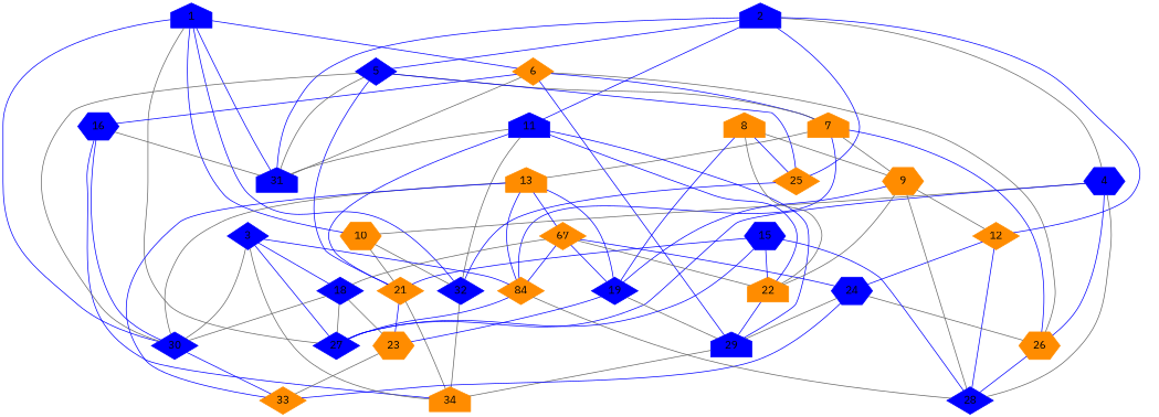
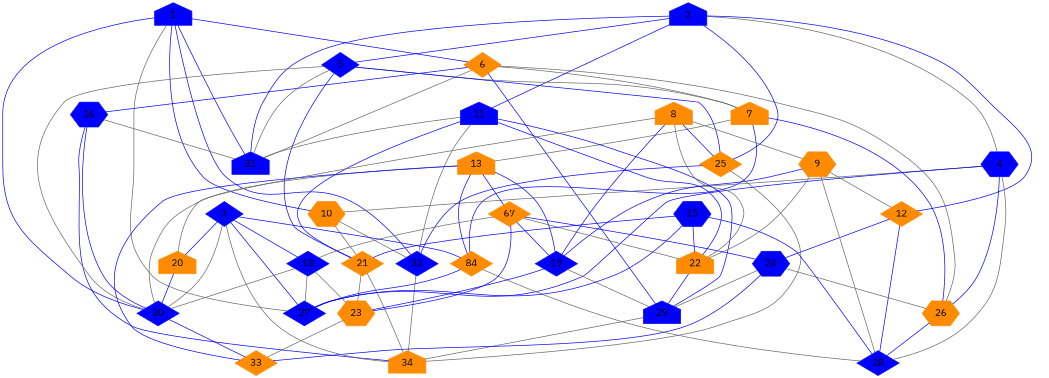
  graph {
    fontname="IBM Plex Sans"
    node [color=blue fontname="IBM Plex Sans" shape=diamond style=filled]
    edge [color=blue fontname="IBM Plex Sans" weight=1.0]
    1 [shape=house]
    6 [color=darkorange]
    10 [color=darkorange shape=hexagon]
    27
    30
    31 [shape=house]
    32
    26 [color=darkorange shape=hexagon]
    7 [color=darkorange shape=house]
    16 [shape=hexagon]
    29 [shape=house]
    21 [color=darkorange]
    33 [color=darkorange]
    34 [color=darkorange shape=house]
    2 [shape=house]
    4 [shape=hexagon]
    5
    11 [shape=house]
    12 [color=darkorange]
    25 [color=darkorange]
    28
    22 [color=darkorange shape=house]
    24 [shape=hexagon]
    3
    n25 [color=darkorange label=84]
    18
+   20 [color=darkorange shape=house]
    23 [color=darkorange shape=hexagon]
    9 [color=darkorange shape=hexagon]
    13 [color=darkorange shape=house]
    19
    n32 [color=darkorange label=67]
    8 [color=darkorange shape=house]
    15 [shape=hexagon]
    1 -- 6
    1 -- 10
    1 -- 27 [color=gray40]
    1 -- 30
    1 -- 31
    1 -- 32
    6 -- 31 [color=gray40]
    6 -- 26 [color=gray40]
-   6 -- 7
+   6 -- 7 [color=gray40]
    6 -- 16
    6 -- 29
    10 -- 32 [color=gray40 weight=2.0]
    10 -- 21 [color=gray40]
    30 -- 33
    32 -- 34 [color=gray40]
    26 -- 28
    7 -- 26
    7 -- n25 [weight=2.0]
-   7 -- 9 [color=gray40]
    7 -- 13 [color=gray40]
    16 -- 30
    16 -- 31 [color=gray40]
    16 -- 34
    29 -- 34 [color=gray40]
    21 -- 34 [color=gray40]
-   21 -- 23
+   21 -- 23 [color=gray40]
    2 -- 31
    2 -- 4 [color=gray40]
    2 -- 5
    2 -- 11
    2 -- 12
    2 -- 25
    4 -- 10 [color=gray40 weight=2.0]
    4 -- 27
    4 -- 26
    4 -- 28 [color=gray40]
    5 -- 30 [color=gray40]
    5 -- 31 [color=gray40]
    5 -- 7 [color=gray40]
    5 -- 21
    5 -- 25
    11 -- 31 [color=gray40]
    11 -- 32 [color=gray40]
    11 -- 29
    11 -- 21
    11 -- 22
    12 -- 28
    12 -- 24
    25 -- 32
+   25 -- 34 [color=gray40]
    22 -- 29
    24 -- 26 [color=gray40 weight=2.0]
    24 -- 29 [color=gray40]
    24 -- 33
    3 -- 27
    3 -- 30 [color=gray40]
    3 -- 34 [color=gray40]
    3 -- n25
    3 -- 18
+   3 -- 20
    n25 -- 27
    n25 -- 28 [color=gray40]
    18 -- 27 [color=gray40]
    18 -- 30 [color=gray40]
    18 -- 23 [color=gray40 weight=2.0]
+   20 -- 30
    23 -- 33 [color=gray40]
    9 -- 12 [color=gray40]
    9 -- 28 [color=gray40]
    9 -- 22 [color=gray40]
    9 -- 19
    13 -- 30 [color=gray40]
    13 -- 33
    13 -- n25
    13 -- 19
    13 -- n32
    19 -- 29 [color=gray40]
    19 -- 23
    n32 -- 22 [color=gray40]
    n32 -- 24
    n32 -- 18 [color=gray40]
-   n32 -- n25
+   n32 -- 23
    n32 -- 19
    8 -- 25
    8 -- 22 [color=gray40]
+   8 -- 20 [color=gray40]
    8 -- 9 [color=gray40]
    8 -- 19
    15 -- 27
    15 -- 21
    15 -- 28
    15 -- 22
  }
